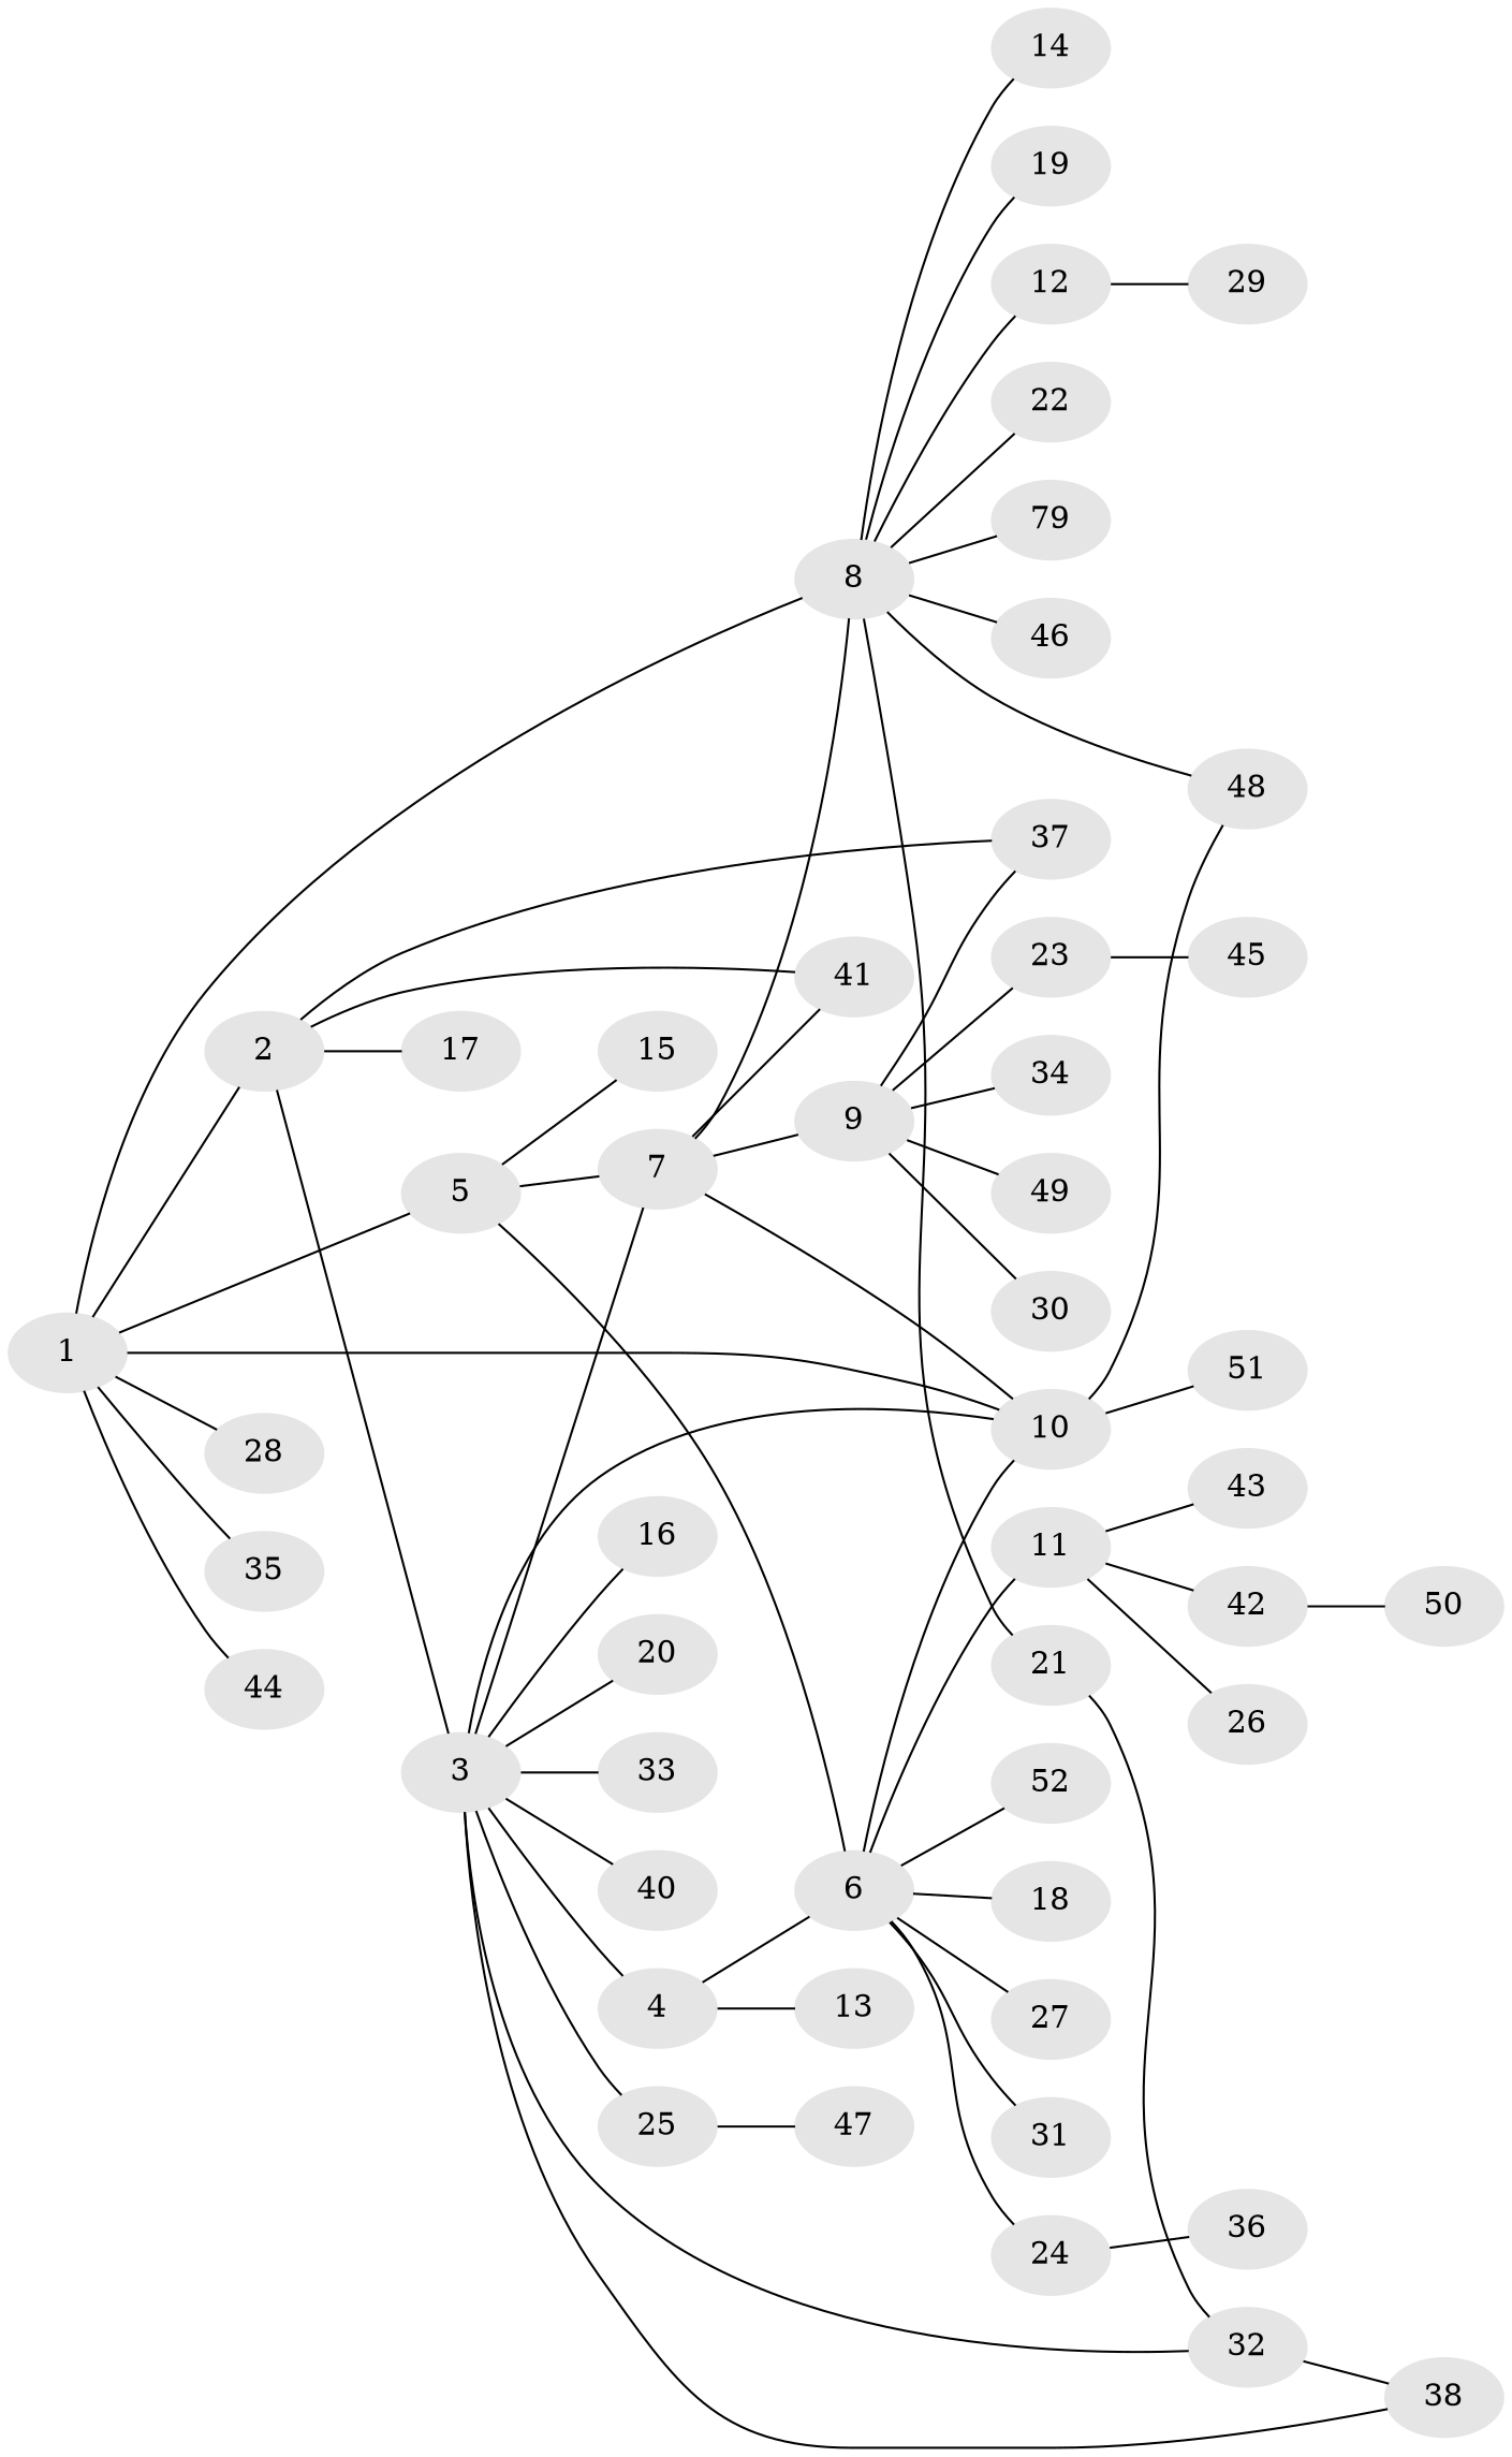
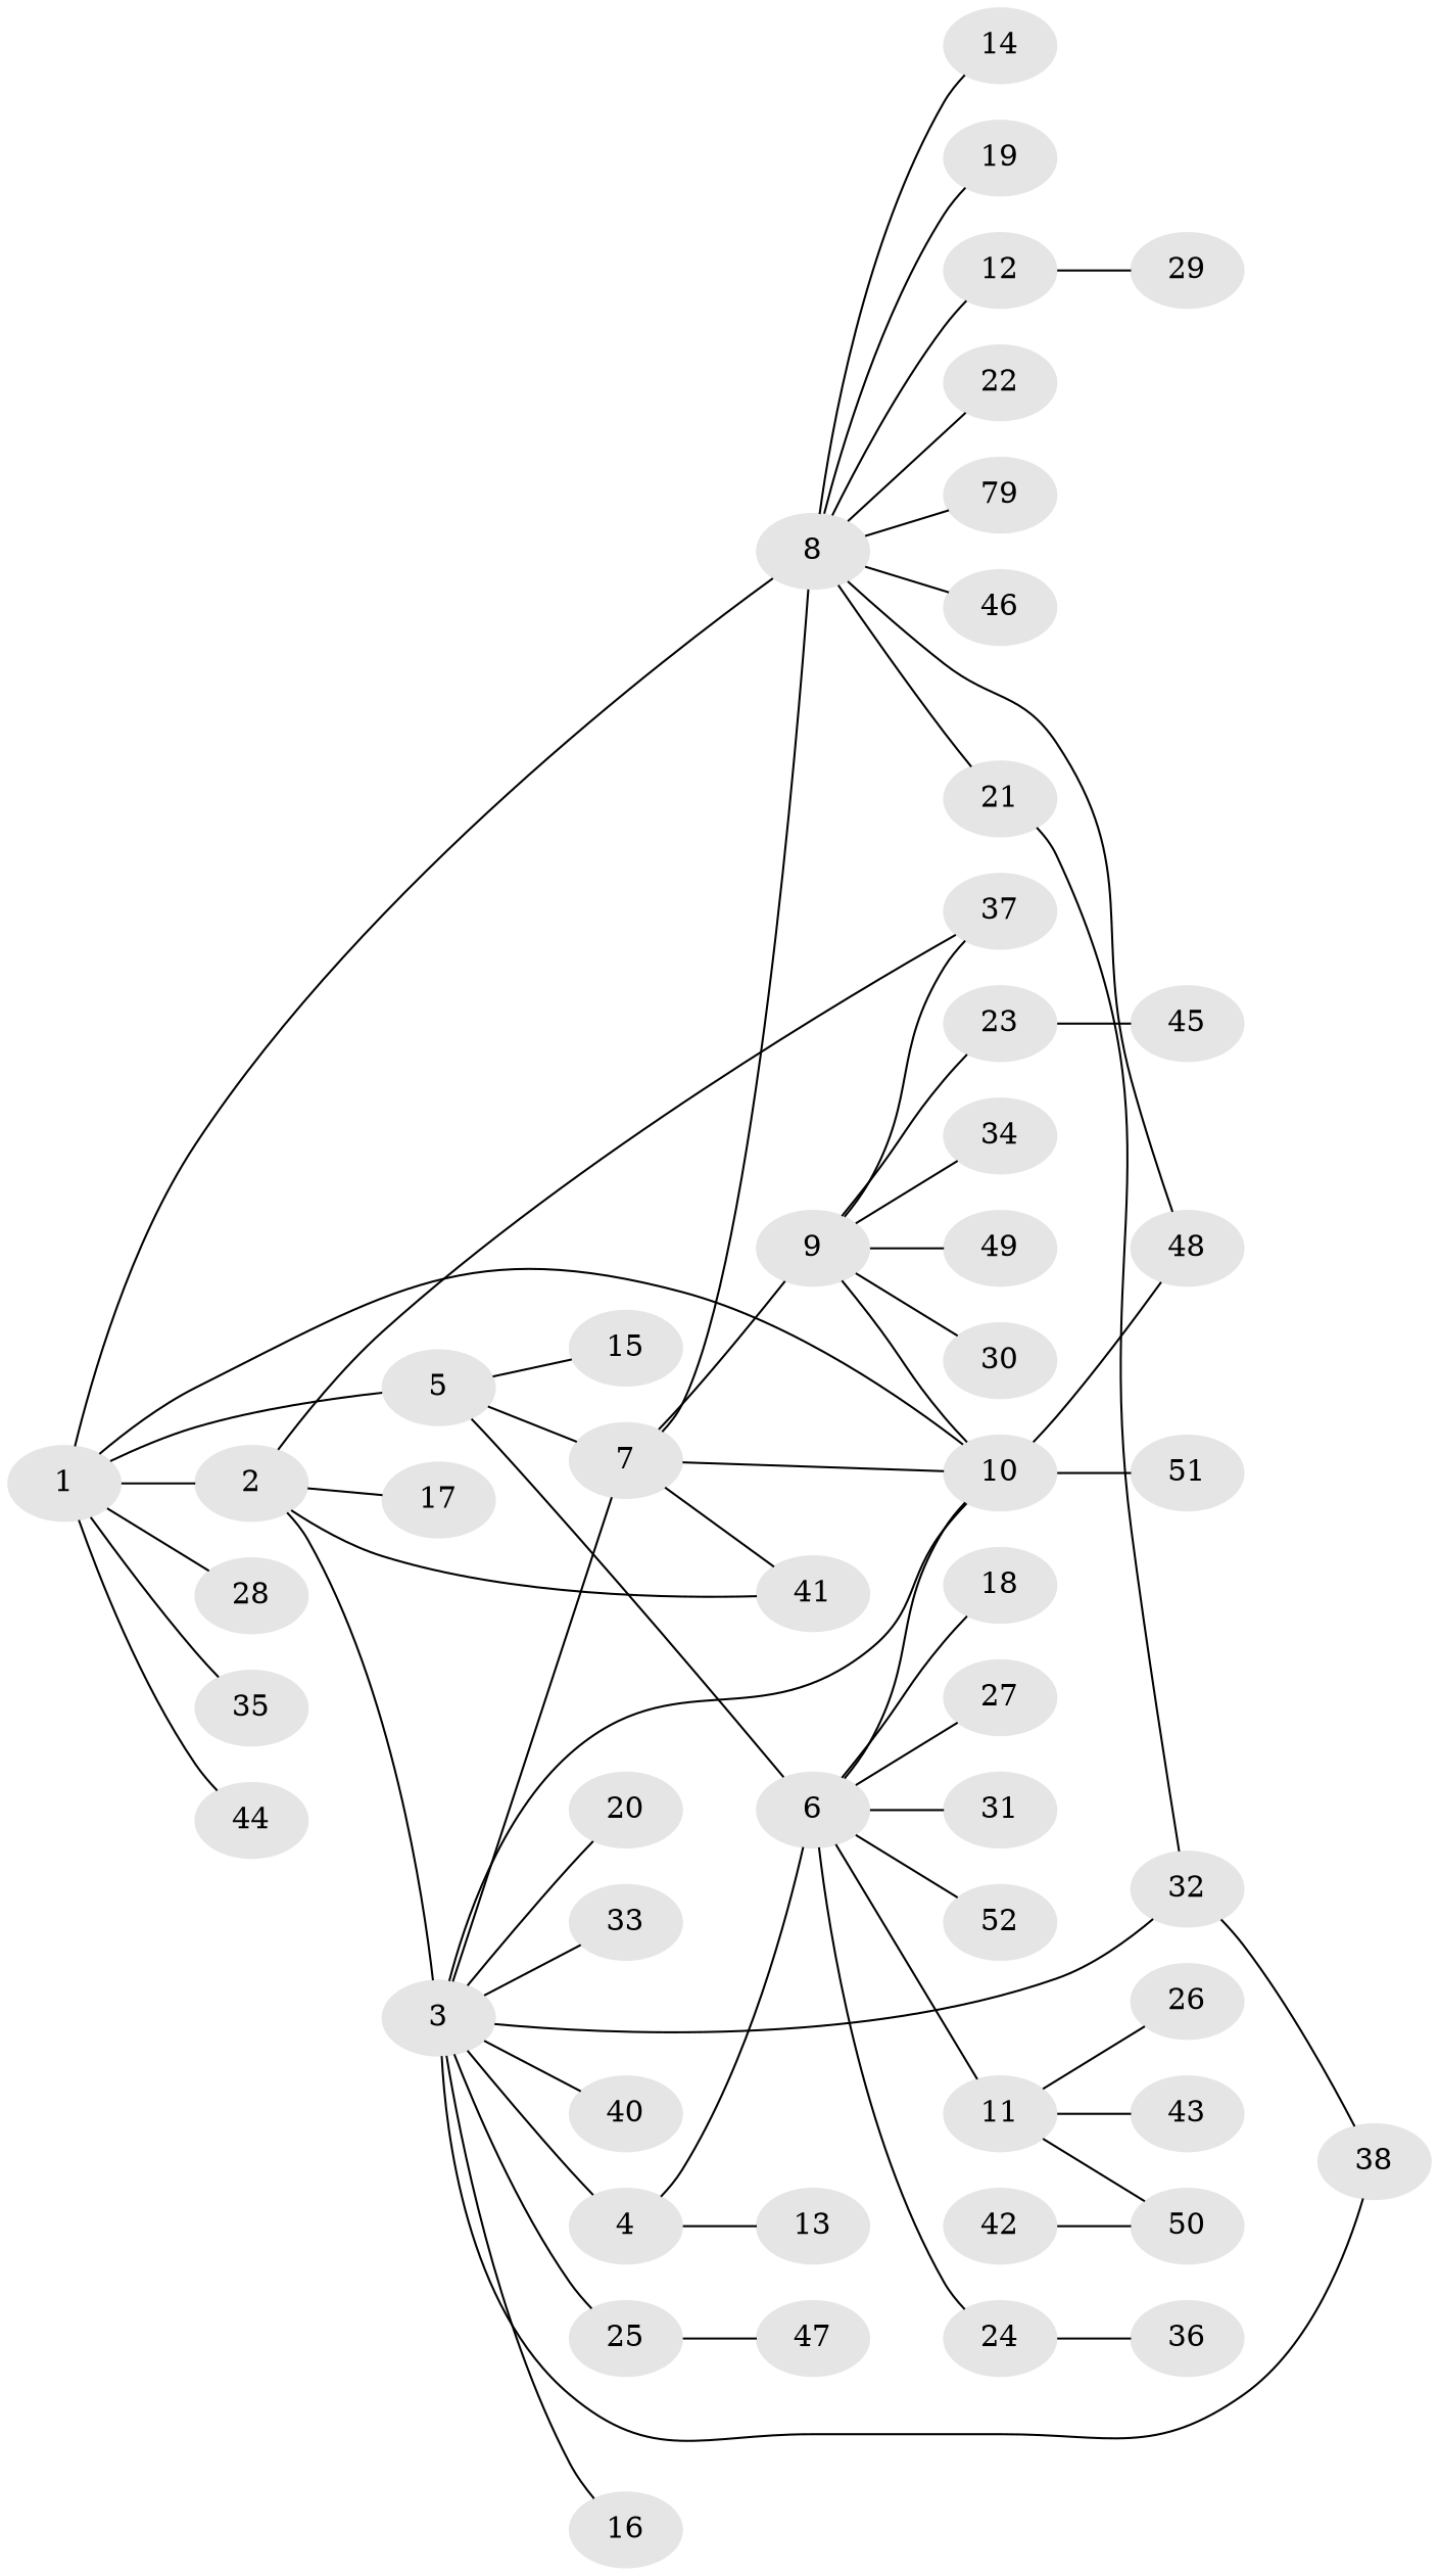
  graph {
    rankdir=LR
    node [color=gray90 style=filled]
    1
    2
    5
    8
    10
    28
    35
    44
    3
    17
    37
    41
    7
    6
    15
    12
    14
    19
    21
    22
    n21 [label=79]
    46
    48
    51
    4
    16
    20
    25
    32
    33
    38
    40
    13
    9
    47
    11
    18
    24
    27
    31
    52
    26
    42
    43
    36
    23
    30
    34
    49
    29
    45
    50
    1 -- 2
    1 -- 5
    1 -- 8
    1 -- 10
    1 -- 28
    1 -- 35
    1 -- 44
    2 -- 3
    2 -- 17
    2 -- 37
    2 -- 41
    5 -- 7
    5 -- 6
    5 -- 15
    8 -- 12
    8 -- 14
    8 -- 19
    8 -- 21
    8 -- 22
    8 -- n21
    8 -- 46
    8 -- 48
    10 -- 48
    10 -- 51
    3 -- 10
    3 -- 7
    3 -- 4
    3 -- 16
    3 -- 20
    3 -- 25
    3 -- 32
    3 -- 33
    3 -- 38
    3 -- 40
    7 -- 8
    7 -- 10
    7 -- 41
    7 -- 9
    6 -- 10
    6 -- 11
    6 -- 18
    6 -- 24
    6 -- 27
    6 -- 31
    6 -- 52
    12 -- 29
    21 -- 32
    4 -- 6
    4 -- 13
    25 -- 47
    32 -- 38
+   9 -- 10
    9 -- 37
    9 -- 23
    9 -- 30
    9 -- 34
    9 -- 49
    11 -- 26
-   11 -- 42
+   11 -- 50
    11 -- 43
    24 -- 36
    42 -- 50
    23 -- 45
  }
